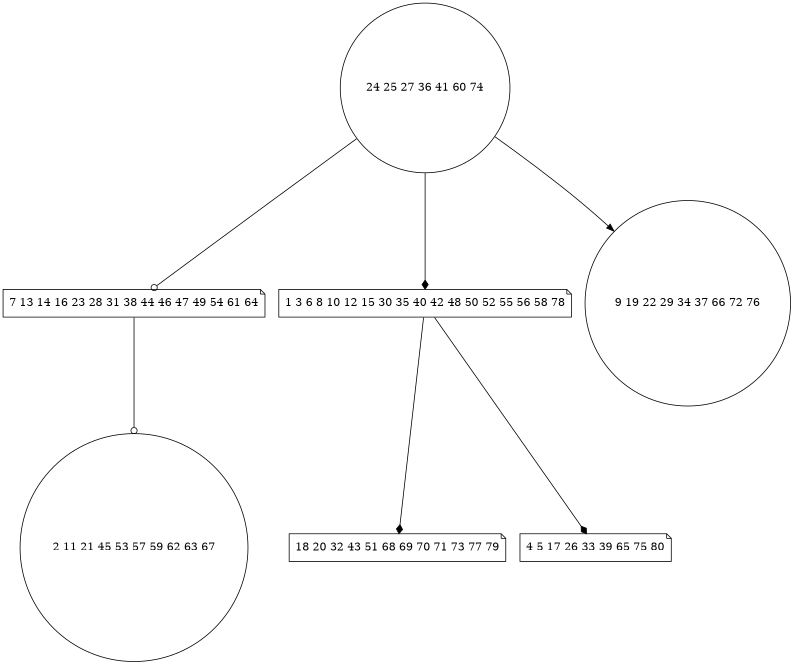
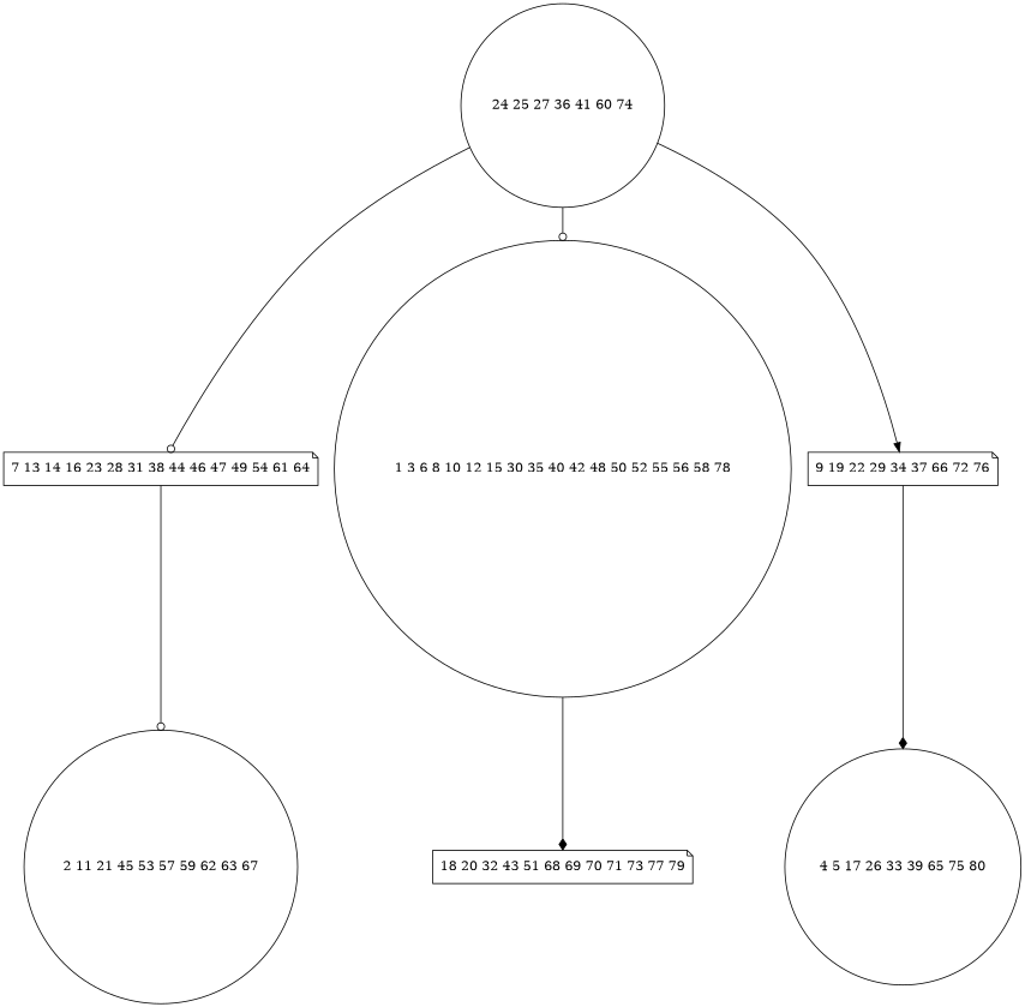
  digraph {
    node [shape=note]
    edge [arrowhead=diamond]
    n1 [label="24 25 27 36 41 60 74" shape=circle]
    n2 [label="7 13 14 16 23 28 31 38 44 46 47 49 54 61 64"]
-   n3 [label="1 3 6 8 10 12 15 30 35 40 42 48 50 52 55 56 58 78"]
-   n4 [label="9 19 22 29 34 37 66 72 76" shape=circle]
+   n3 [label="1 3 6 8 10 12 15 30 35 40 42 48 50 52 55 56 58 78" shape=circle]
+   n4 [label="9 19 22 29 34 37 66 72 76"]
    n5 [label="2 11 21 45 53 57 59 62 63 67" shape=circle]
    n6 [label="18 20 32 43 51 68 69 70 71 73 77 79"]
-   n7 [label="4 5 17 26 33 39 65 75 80"]
+   n7 [label="4 5 17 26 33 39 65 75 80" shape=circle]
    n1 -> n2 [arrowhead=odot]
-   n1 -> n3
+   n1 -> n3 [arrowhead=odot]
    n1 -> n4 [arrowhead=normal]
    n2 -> n5 [arrowhead=odot]
    n3 -> n6
-   n3 -> n7
+   n4 -> n7
  }
